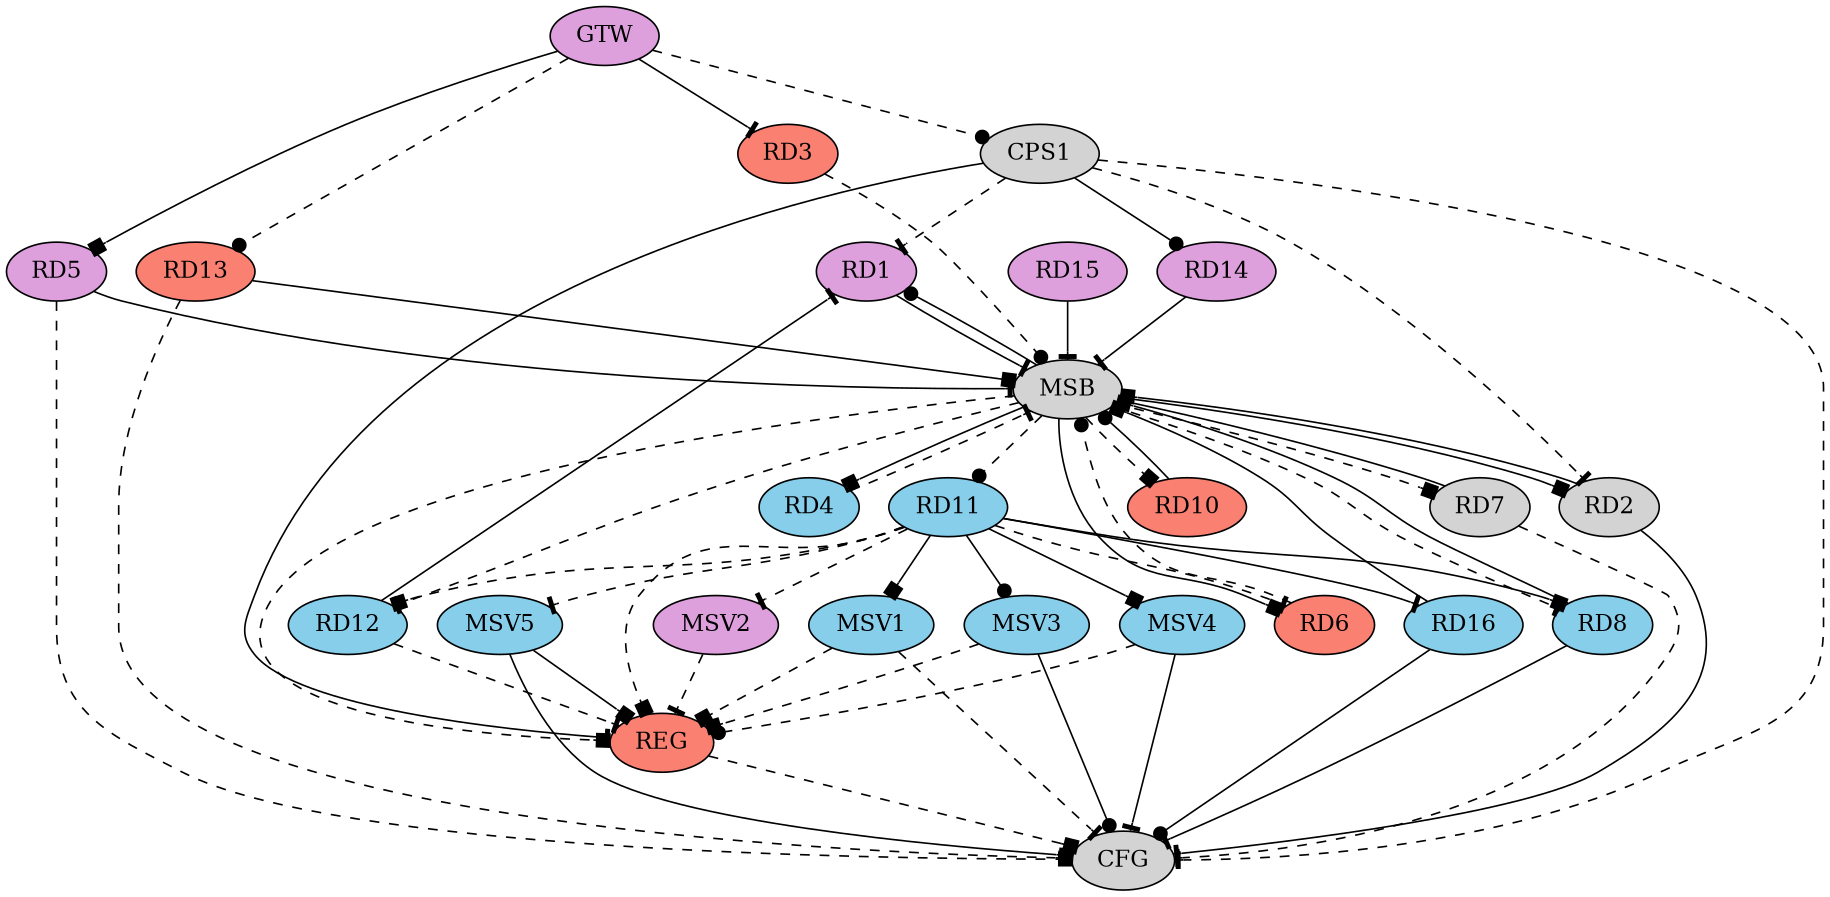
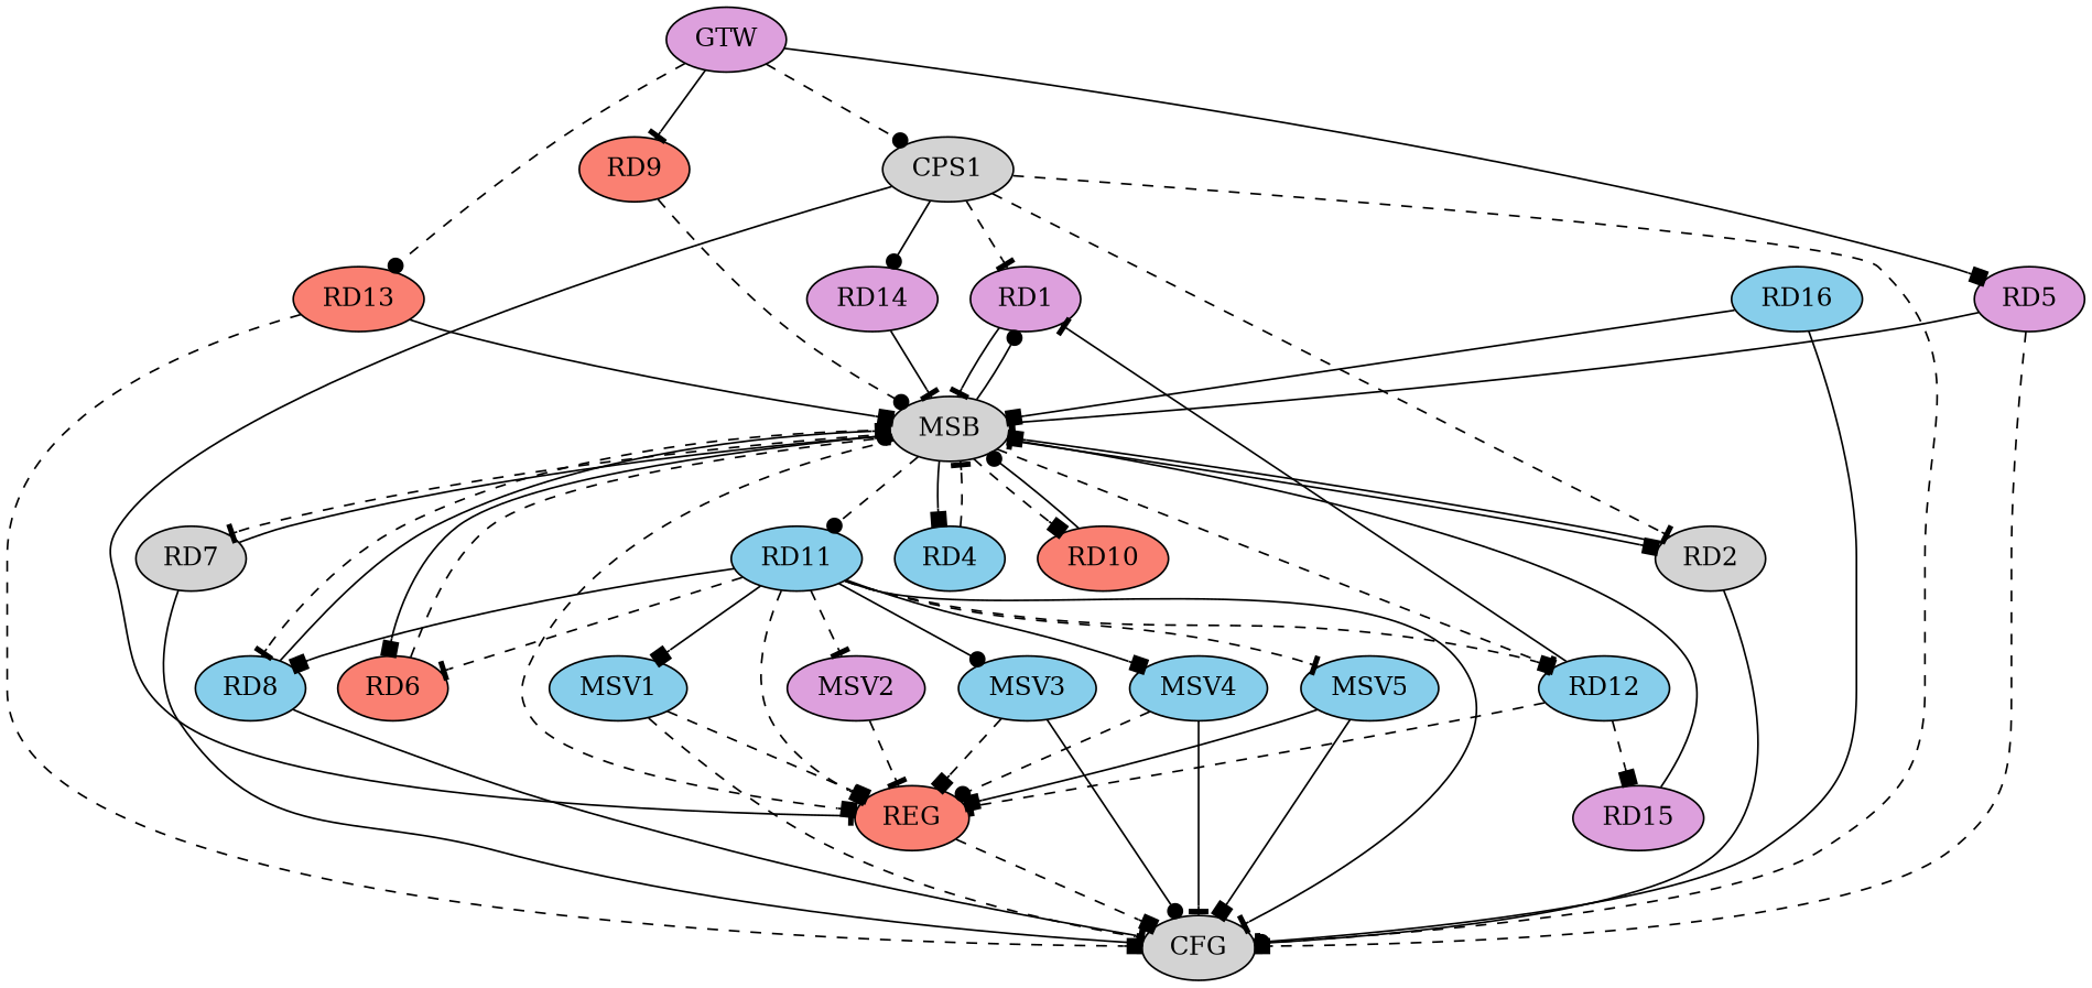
  strict digraph {
    node [fillcolor=skyblue style=filled]
    edge [arrowhead=tee style=solid]
    n1 [fillcolor=plum label=RD1]
    n2 [fillcolor=lightgrey label=MSB]
    n3 [fillcolor=lightgrey label=RD2]
    n4 [label=RD4]
    n5 [fillcolor=salmon label=RD6]
    n6 [fillcolor=lightgrey label=RD7]
    n7 [label=RD8]
    n8 [fillcolor=salmon label=RD10]
    n9 [label=RD11]
    n10 [label=RD12]
    n11 [fillcolor=salmon label=REG]
    n12 [fillcolor=lightgrey label=CFG]
    n13 [fillcolor=plum label=RD5]
-   n14 [fillcolor=salmon label=RD3]
+   n14 [fillcolor=salmon label=RD9]
    n15 [label=RD16]
    n16 [label=MSV1]
    n17 [fillcolor=plum label=MSV2]
    n18 [label=MSV3]
    n19 [label=MSV4]
    n20 [label=MSV5]
    n21 [fillcolor=plum label=RD15]
    n22 [fillcolor=salmon label=RD13]
    n23 [fillcolor=plum label=RD14]
    n24 [fillcolor=lightgrey label=CPS1]
    n25 [fillcolor=plum label=GTW]
    n1 -> n2
    n2 -> n1 [arrowhead=dot]
    n2 -> n3 [arrowhead=box]
    n2 -> n4 [arrowhead=box]
    n2 -> n5 [arrowhead=box]
-   n2 -> n6 [arrowhead=box style=dashed]
+   n2 -> n6 [style=dashed]
    n2 -> n7 [style=dashed]
    n2 -> n8 [arrowhead=box style=dashed]
    n2 -> n9 [arrowhead=dot style=dashed]
    n2 -> n10 [style=dashed]
    n2 -> n11 [arrowhead=box style=dashed]
    n3 -> n2 [arrowhead=box]
    n3 -> n12
    n4 -> n2 [style=dashed]
    n5 -> n2 [arrowhead=dot style=dashed]
    n6 -> n2
-   n6 -> n12 [style=dashed]
+   n6 -> n12
    n7 -> n2 [arrowhead=box]
    n7 -> n12
    n8 -> n2 [arrowhead=dot]
    n9 -> n5 [style=dashed]
    n9 -> n7 [arrowhead=box]
    n9 -> n10 [arrowhead=box style=dashed]
    n9 -> n11 [arrowhead=box style=dashed]
-   n9 -> n15
+   n9 -> n12
    n9 -> n16 [arrowhead=box]
    n9 -> n17 [style=dashed]
    n9 -> n18 [arrowhead=dot]
    n9 -> n19 [arrowhead=box]
    n9 -> n20 [style=dashed]
    n10 -> n1
    n10 -> n11 [style=dashed]
+   n10 -> n21 [arrowhead=box style=dashed]
    n11 -> n12 [arrowhead=box style=dashed]
    n13 -> n2
    n13 -> n12 [arrowhead=box style=dashed]
    n14 -> n2 [arrowhead=dot style=dashed]
    n15 -> n2 [arrowhead=box]
    n15 -> n12 [arrowhead=dot]
    n16 -> n11 [arrowhead=box style=dashed]
    n16 -> n12 [style=dashed]
    n17 -> n11 [style=dashed]
    n18 -> n11 [arrowhead=box style=dashed]
    n18 -> n12 [arrowhead=dot]
    n19 -> n11 [arrowhead=dot style=dashed]
    n19 -> n12
    n20 -> n11 [arrowhead=box]
    n20 -> n12 [arrowhead=box]
    n21 -> n2
    n22 -> n2 [arrowhead=box]
    n22 -> n12 [arrowhead=box style=dashed]
    n23 -> n2
    n24 -> n1 [style=dashed]
    n24 -> n3 [style=dashed]
    n24 -> n11
    n24 -> n12 [style=dashed]
    n24 -> n23 [arrowhead=dot]
    n25 -> n13 [arrowhead=box]
    n25 -> n14
    n25 -> n22 [arrowhead=dot style=dashed]
    n25 -> n24 [arrowhead=dot style=dashed]
  }
